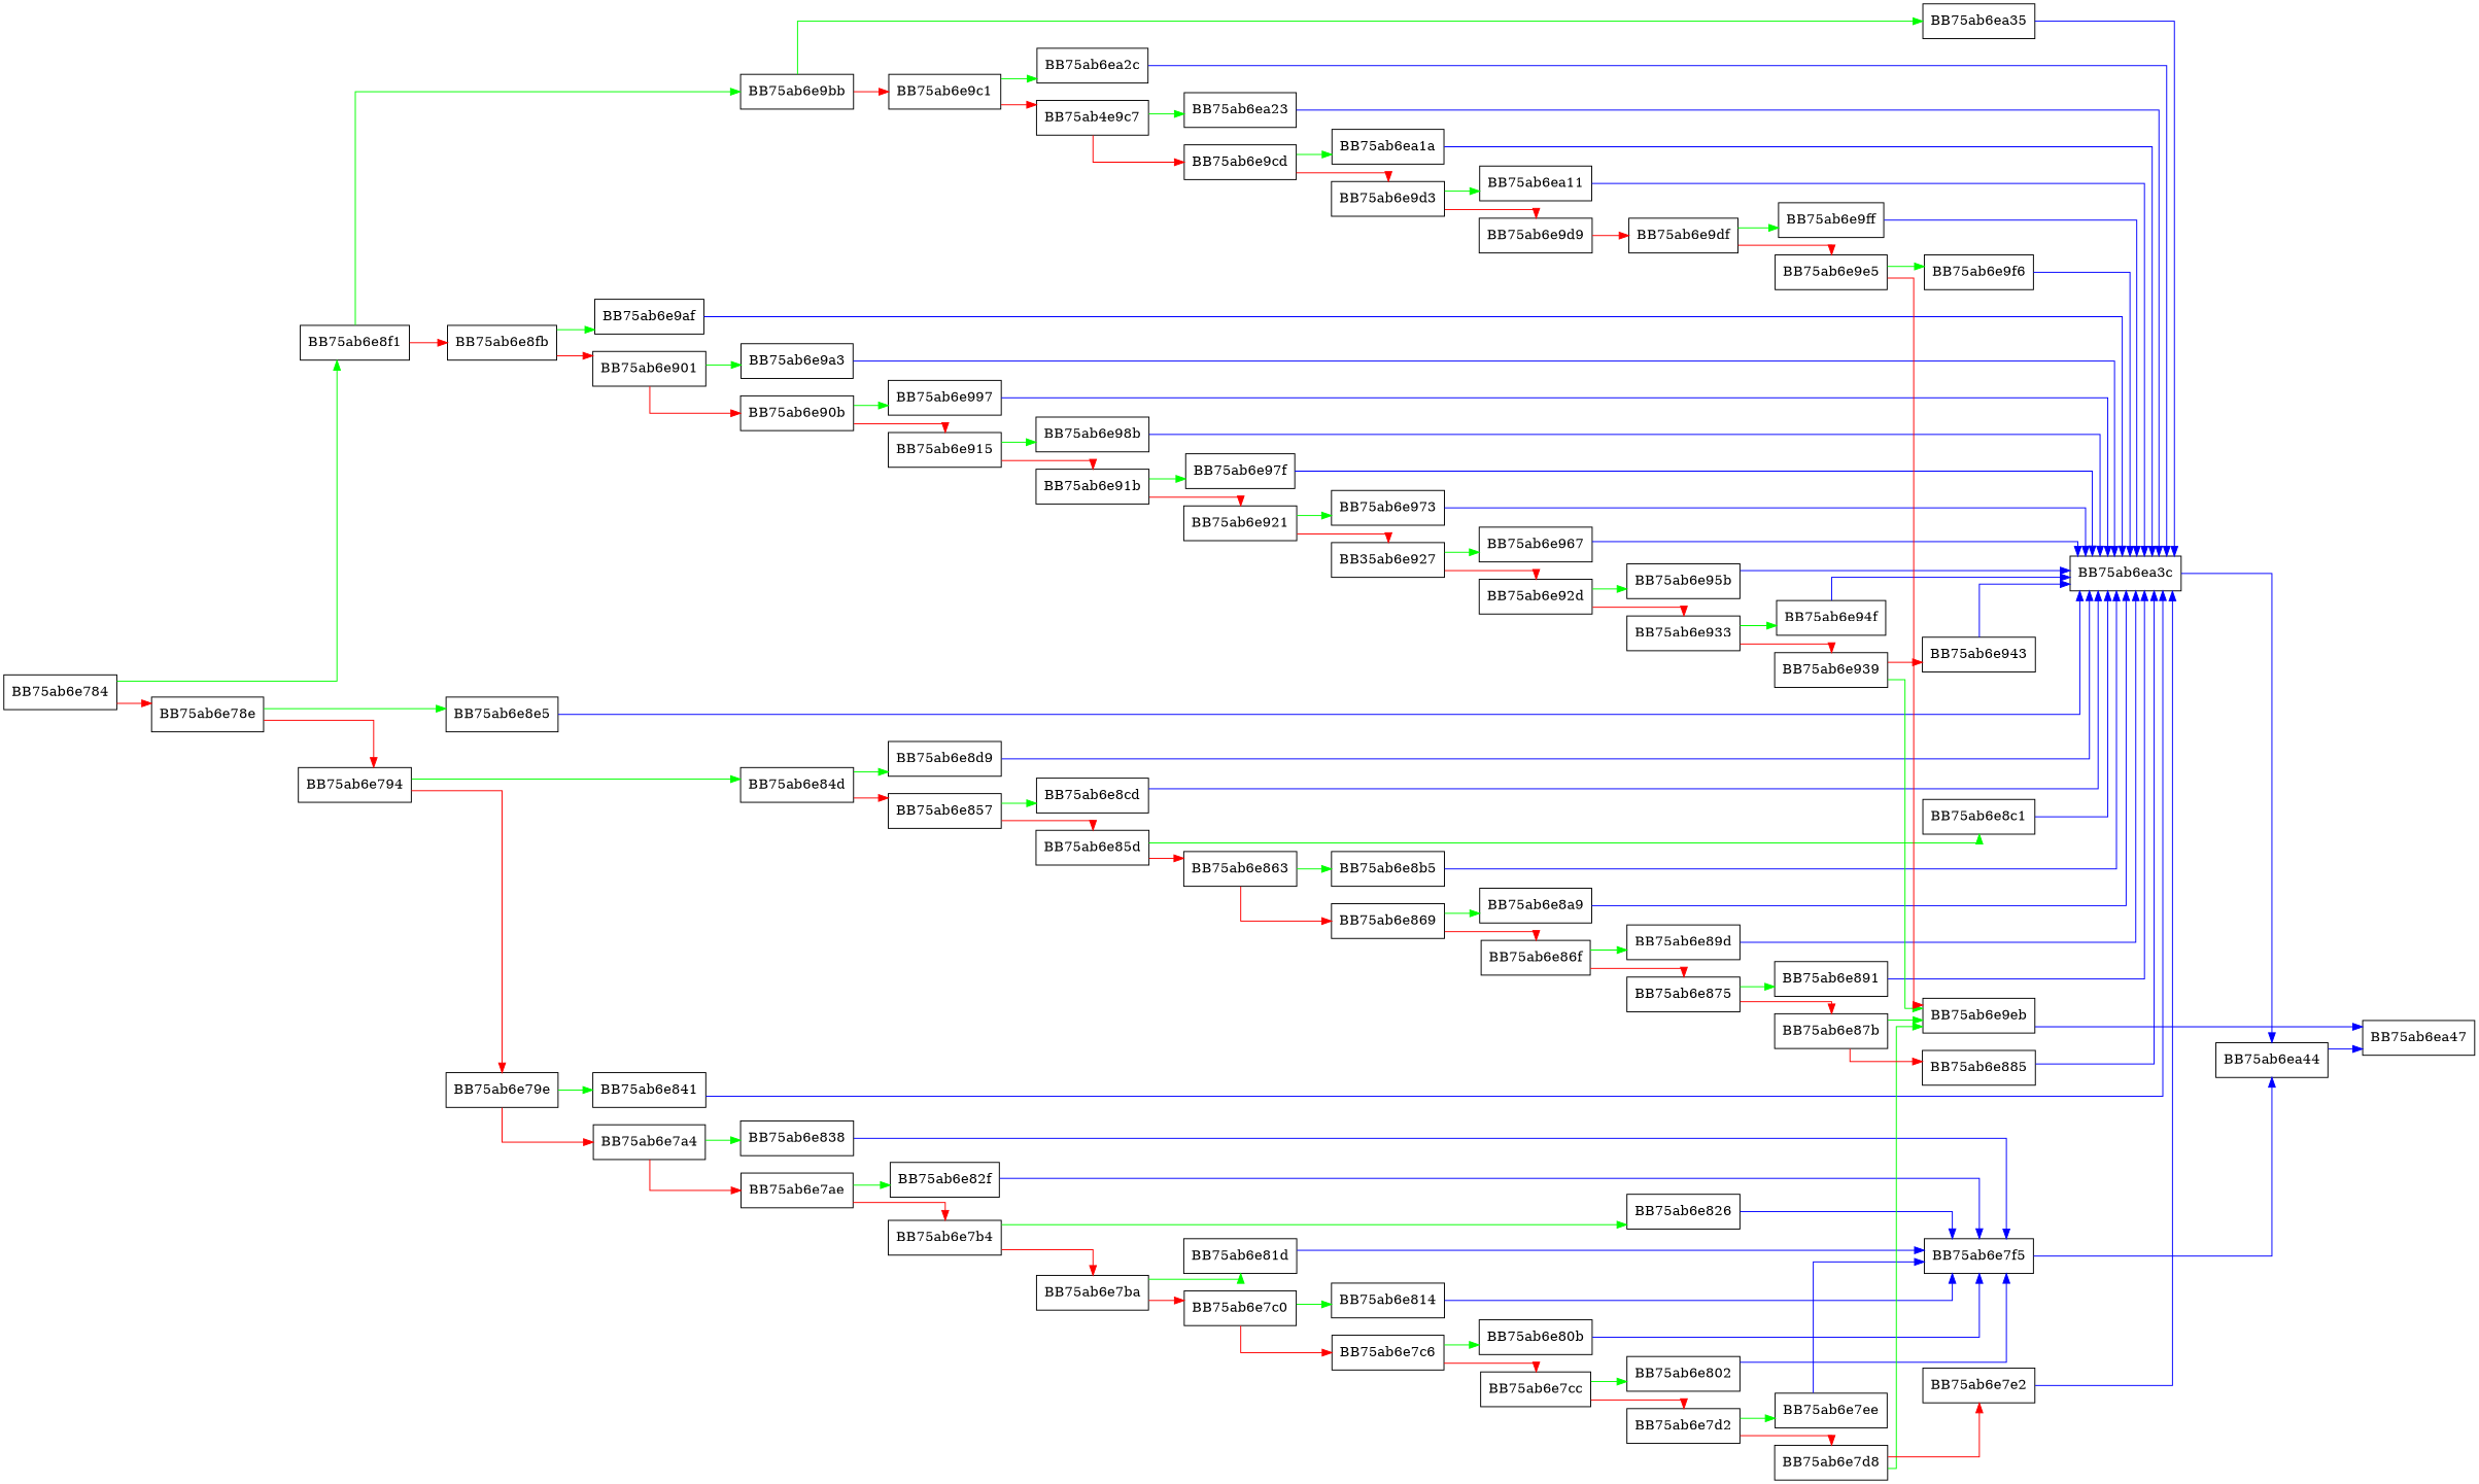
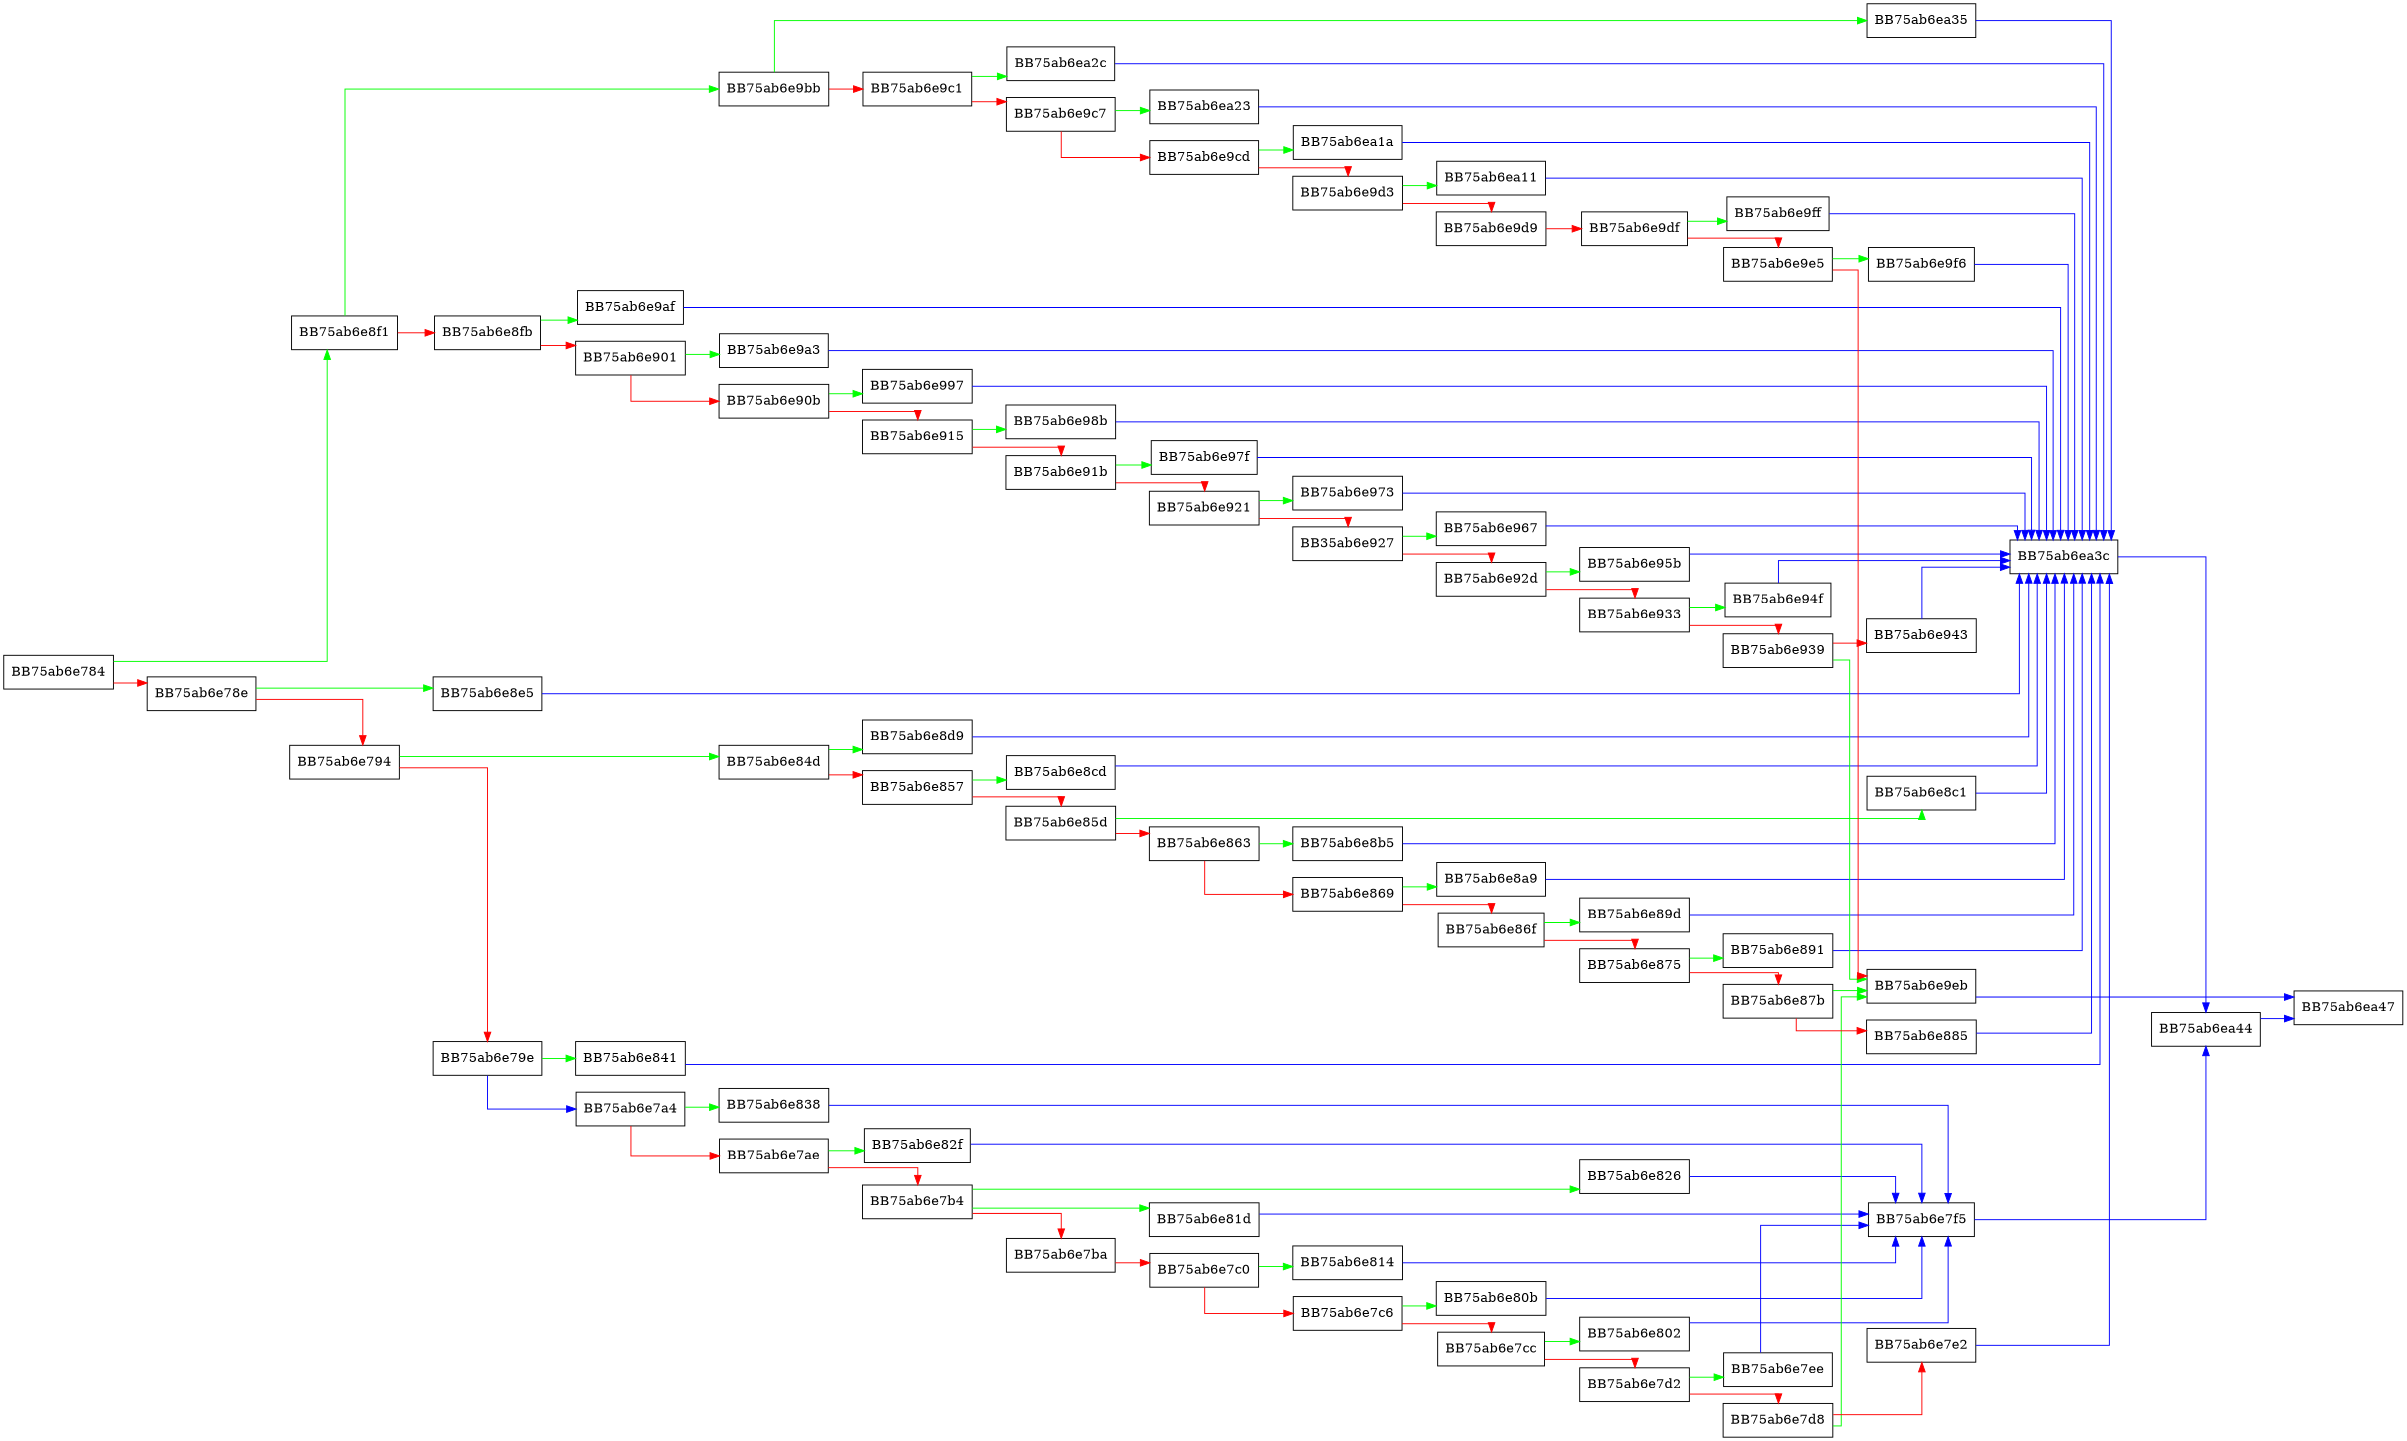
  digraph {
    rankdir=LR
    splines=ortho
    node [shape=box]
    edge [color=red]
    BB75ab6e784
    BB75ab6e8f1
    BB75ab6e78e
    BB75ab6e9bb
    BB75ab6e8fb
    BB75ab6e8e5
    BB75ab6e794
    BB75ab6ea35
    BB75ab6e9c1
    BB75ab6e9af
    BB75ab6e901
    BB75ab6ea3c
    BB75ab6e84d
    BB75ab6e79e
    BB75ab6ea44
    BB75ab6e8d9
    BB75ab6e857
    BB75ab6e841
    BB75ab6e7a4
    BB75ab6e8cd
    BB75ab6e85d
    BB75ab6e838
    BB75ab6e7ae
    BB75ab6e7f5
    BB75ab6e82f
    BB75ab6e7b4
    BB75ab6e826
    BB75ab6e7ba
    BB75ab6e81d
    BB75ab6e7c0
    BB75ab6e814
    BB75ab6e7c6
    BB75ab6e80b
    BB75ab6e7cc
    BB75ab6e802
    BB75ab6e7d2
    BB75ab6e7ee
    BB75ab6e7d8
    BB75ab6e9eb
    BB75ab6e7e2
    BB75ab6ea47
    BB75ab6e8c1
    BB75ab6e863
    BB75ab6e8b5
    BB75ab6e869
    BB75ab6e8a9
    BB75ab6e86f
    BB75ab6e89d
    BB75ab6e875
    BB75ab6e891
    BB75ab6e87b
    BB75ab6e885
    BB75ab6ea2c
-   BB75ab6e9c7 [label=BB75ab4e9c7]
+   BB75ab6e9c7
    BB75ab6e9a3
    BB75ab6e90b
    BB75ab6e997
    BB75ab6e915
    BB75ab6e98b
    BB75ab6e91b
    BB75ab6e97f
    BB75ab6e921
    BB75ab6e973
    n64 [label=BB35ab6e927]
    BB75ab6e967
    BB75ab6e92d
    BB75ab6e95b
    BB75ab6e933
    BB75ab6e94f
    BB75ab6e939
    BB75ab6e943
    BB75ab6ea23
    BB75ab6e9cd
    BB75ab6ea1a
    BB75ab6e9d3
    BB75ab6ea11
    BB75ab6e9d9
    BB75ab6e9df
    BB75ab6e9ff
    BB75ab6e9e5
    BB75ab6e9f6
    BB75ab6e784 -> BB75ab6e8f1 [color=green]
    BB75ab6e784 -> BB75ab6e78e
    BB75ab6e8f1 -> BB75ab6e9bb [color=green]
    BB75ab6e8f1 -> BB75ab6e8fb
    BB75ab6e78e -> BB75ab6e8e5 [color=green]
    BB75ab6e78e -> BB75ab6e794
    BB75ab6e9bb -> BB75ab6ea35 [color=green]
    BB75ab6e9bb -> BB75ab6e9c1
    BB75ab6e8fb -> BB75ab6e9af [color=green]
    BB75ab6e8fb -> BB75ab6e901
    BB75ab6e8e5 -> BB75ab6ea3c [color=blue]
    BB75ab6e794 -> BB75ab6e84d [color=green]
    BB75ab6e794 -> BB75ab6e79e
    BB75ab6ea35 -> BB75ab6ea3c [color=blue]
    BB75ab6e9c1 -> BB75ab6ea2c [color=green]
    BB75ab6e9c1 -> BB75ab6e9c7
    BB75ab6e9af -> BB75ab6ea3c [color=blue]
    BB75ab6e901 -> BB75ab6e9a3 [color=green]
    BB75ab6e901 -> BB75ab6e90b
    BB75ab6ea3c -> BB75ab6ea44 [color=blue]
    BB75ab6e84d -> BB75ab6e8d9 [color=green]
    BB75ab6e84d -> BB75ab6e857
    BB75ab6e79e -> BB75ab6e841 [color=green]
-   BB75ab6e79e -> BB75ab6e7a4
+   BB75ab6e79e -> BB75ab6e7a4 [color=blue]
    BB75ab6ea44 -> BB75ab6ea47 [color=blue]
    BB75ab6e8d9 -> BB75ab6ea3c [color=blue]
    BB75ab6e857 -> BB75ab6e8cd [color=green]
    BB75ab6e857 -> BB75ab6e85d
    BB75ab6e841 -> BB75ab6ea3c [color=blue]
    BB75ab6e7a4 -> BB75ab6e838 [color=green]
    BB75ab6e7a4 -> BB75ab6e7ae
    BB75ab6e8cd -> BB75ab6ea3c [color=blue]
    BB75ab6e85d -> BB75ab6e8c1 [color=green]
    BB75ab6e85d -> BB75ab6e863
    BB75ab6e838 -> BB75ab6e7f5 [color=blue]
    BB75ab6e7ae -> BB75ab6e82f [color=green]
    BB75ab6e7ae -> BB75ab6e7b4
    BB75ab6e7f5 -> BB75ab6ea44 [color=blue]
    BB75ab6e82f -> BB75ab6e7f5 [color=blue]
    BB75ab6e7b4 -> BB75ab6e826 [color=green]
    BB75ab6e7b4 -> BB75ab6e7ba
    BB75ab6e826 -> BB75ab6e7f5 [color=blue]
-   BB75ab6e7ba -> BB75ab6e81d [color=green]
+   BB75ab6e7b4 -> BB75ab6e81d [color=green]
    BB75ab6e7ba -> BB75ab6e7c0
    BB75ab6e81d -> BB75ab6e7f5 [color=blue]
    BB75ab6e7c0 -> BB75ab6e814 [color=green]
    BB75ab6e7c0 -> BB75ab6e7c6
    BB75ab6e814 -> BB75ab6e7f5 [color=blue]
    BB75ab6e7c6 -> BB75ab6e80b [color=green]
    BB75ab6e7c6 -> BB75ab6e7cc
    BB75ab6e80b -> BB75ab6e7f5 [color=blue]
    BB75ab6e7cc -> BB75ab6e802 [color=green]
    BB75ab6e7cc -> BB75ab6e7d2
    BB75ab6e802 -> BB75ab6e7f5 [color=blue]
    BB75ab6e7d2 -> BB75ab6e7ee [color=green]
    BB75ab6e7d2 -> BB75ab6e7d8
    BB75ab6e7ee -> BB75ab6e7f5 [color=blue]
    BB75ab6e7d8 -> BB75ab6e9eb [color=green]
    BB75ab6e7d8 -> BB75ab6e7e2
    BB75ab6e9eb -> BB75ab6ea47 [color=blue]
    BB75ab6e7e2 -> BB75ab6ea3c [color=blue]
    BB75ab6e8c1 -> BB75ab6ea3c [color=blue]
    BB75ab6e863 -> BB75ab6e8b5 [color=green]
    BB75ab6e863 -> BB75ab6e869
    BB75ab6e8b5 -> BB75ab6ea3c [color=blue]
    BB75ab6e869 -> BB75ab6e8a9 [color=green]
    BB75ab6e869 -> BB75ab6e86f
    BB75ab6e8a9 -> BB75ab6ea3c [color=blue]
    BB75ab6e86f -> BB75ab6e89d [color=green]
    BB75ab6e86f -> BB75ab6e875
    BB75ab6e89d -> BB75ab6ea3c [color=blue]
    BB75ab6e875 -> BB75ab6e891 [color=green]
    BB75ab6e875 -> BB75ab6e87b
    BB75ab6e891 -> BB75ab6ea3c [color=blue]
    BB75ab6e87b -> BB75ab6e9eb [color=green]
    BB75ab6e87b -> BB75ab6e885
    BB75ab6e885 -> BB75ab6ea3c [color=blue]
    BB75ab6ea2c -> BB75ab6ea3c [color=blue]
    BB75ab6e9c7 -> BB75ab6ea23 [color=green]
    BB75ab6e9c7 -> BB75ab6e9cd
    BB75ab6e9a3 -> BB75ab6ea3c [color=blue]
    BB75ab6e90b -> BB75ab6e997 [color=green]
    BB75ab6e90b -> BB75ab6e915
    BB75ab6e997 -> BB75ab6ea3c [color=blue]
    BB75ab6e915 -> BB75ab6e98b [color=green]
    BB75ab6e915 -> BB75ab6e91b
    BB75ab6e98b -> BB75ab6ea3c [color=blue]
    BB75ab6e91b -> BB75ab6e97f [color=green]
    BB75ab6e91b -> BB75ab6e921
    BB75ab6e97f -> BB75ab6ea3c [color=blue]
    BB75ab6e921 -> BB75ab6e973 [color=green]
    BB75ab6e921 -> n64
    BB75ab6e973 -> BB75ab6ea3c [color=blue]
    n64 -> BB75ab6e967 [color=green]
    n64 -> BB75ab6e92d
    BB75ab6e967 -> BB75ab6ea3c [color=blue]
    BB75ab6e92d -> BB75ab6e95b [color=green]
    BB75ab6e92d -> BB75ab6e933
    BB75ab6e95b -> BB75ab6ea3c [color=blue]
    BB75ab6e933 -> BB75ab6e94f [color=green]
    BB75ab6e933 -> BB75ab6e939
    BB75ab6e94f -> BB75ab6ea3c [color=blue]
    BB75ab6e939 -> BB75ab6e9eb [color=green]
    BB75ab6e939 -> BB75ab6e943
    BB75ab6e943 -> BB75ab6ea3c [color=blue]
    BB75ab6ea23 -> BB75ab6ea3c [color=blue]
    BB75ab6e9cd -> BB75ab6ea1a [color=green]
    BB75ab6e9cd -> BB75ab6e9d3
    BB75ab6ea1a -> BB75ab6ea3c [color=blue]
    BB75ab6e9d3 -> BB75ab6ea11 [color=green]
    BB75ab6e9d3 -> BB75ab6e9d9
    BB75ab6ea11 -> BB75ab6ea3c [color=blue]
    BB75ab6e9d9 -> BB75ab6e9df
    BB75ab6e9df -> BB75ab6e9ff [color=green]
    BB75ab6e9df -> BB75ab6e9e5
    BB75ab6e9ff -> BB75ab6ea3c [color=blue]
    BB75ab6e9e5 -> BB75ab6e9eb
    BB75ab6e9e5 -> BB75ab6e9f6 [color=green]
    BB75ab6e9f6 -> BB75ab6ea3c [color=blue]
  }
